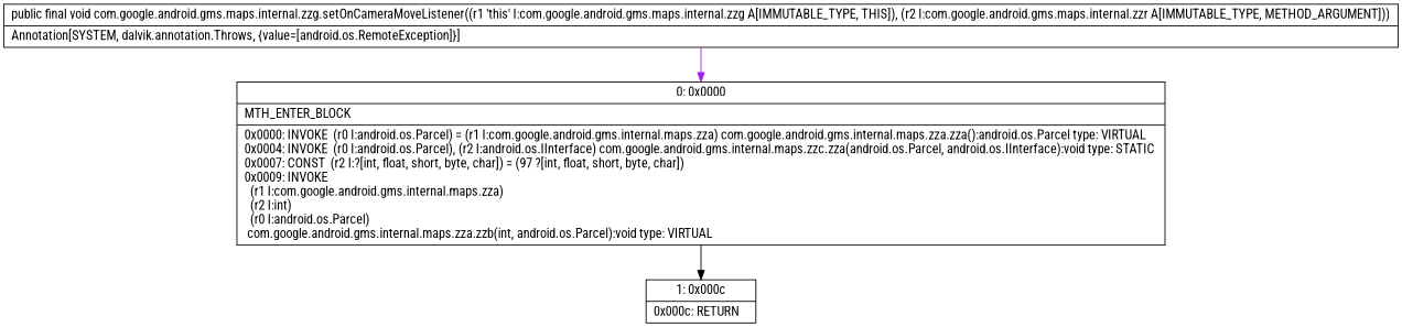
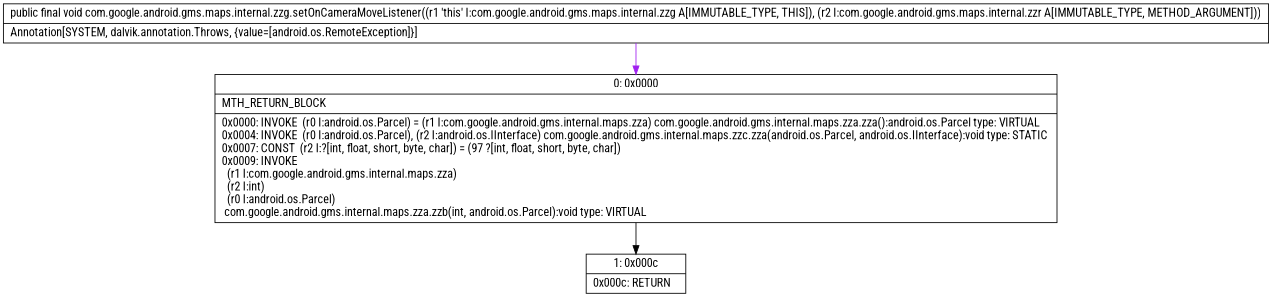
  digraph {
    fontname="Roboto Condensed"
    node [shape=record fontname="Roboto Condensed"]
    edge [fontname="Roboto Condensed"]
-   n1 [label="{0\:\ 0x0000|MTH_ENTER_BLOCK\l|0x0000: INVOKE  (r0 I:android.os.Parcel) = (r1 I:com.google.android.gms.internal.maps.zza) com.google.android.gms.internal.maps.zza.zza():android.os.Parcel type: VIRTUAL \l0x0004: INVOKE  (r0 I:android.os.Parcel), (r2 I:android.os.IInterface) com.google.android.gms.internal.maps.zzc.zza(android.os.Parcel, android.os.IInterface):void type: STATIC \l0x0007: CONST  (r2 I:?[int, float, short, byte, char]) = (97 ?[int, float, short, byte, char]) \l0x0009: INVOKE  \l  (r1 I:com.google.android.gms.internal.maps.zza)\l  (r2 I:int)\l  (r0 I:android.os.Parcel)\l com.google.android.gms.internal.maps.zza.zzb(int, android.os.Parcel):void type: VIRTUAL \l}"]
+   n1 [label="{0\:\ 0x0000|MTH_RETURN_BLOCK\l|0x0000: INVOKE  (r0 I:android.os.Parcel) = (r1 I:com.google.android.gms.internal.maps.zza) com.google.android.gms.internal.maps.zza.zza():android.os.Parcel type: VIRTUAL \l0x0004: INVOKE  (r0 I:android.os.Parcel), (r2 I:android.os.IInterface) com.google.android.gms.internal.maps.zzc.zza(android.os.Parcel, android.os.IInterface):void type: STATIC \l0x0007: CONST  (r2 I:?[int, float, short, byte, char]) = (97 ?[int, float, short, byte, char]) \l0x0009: INVOKE  \l  (r1 I:com.google.android.gms.internal.maps.zza)\l  (r2 I:int)\l  (r0 I:android.os.Parcel)\l com.google.android.gms.internal.maps.zza.zzb(int, android.os.Parcel):void type: VIRTUAL \l}"]
    n2 [label="{1\:\ 0x000c|0x000c: RETURN   \l}"]
    n3 [label="{public final void com.google.android.gms.maps.internal.zzg.setOnCameraMoveListener((r1 'this' I:com.google.android.gms.maps.internal.zzg A[IMMUTABLE_TYPE, THIS]), (r2 I:com.google.android.gms.maps.internal.zzr A[IMMUTABLE_TYPE, METHOD_ARGUMENT]))  | Annotation[SYSTEM, dalvik.annotation.Throws, \{value=[android.os.RemoteException]\}]\l}"]
    n1 -> n2 [color=black]
    n3 -> n1 [color=purple]
  }
